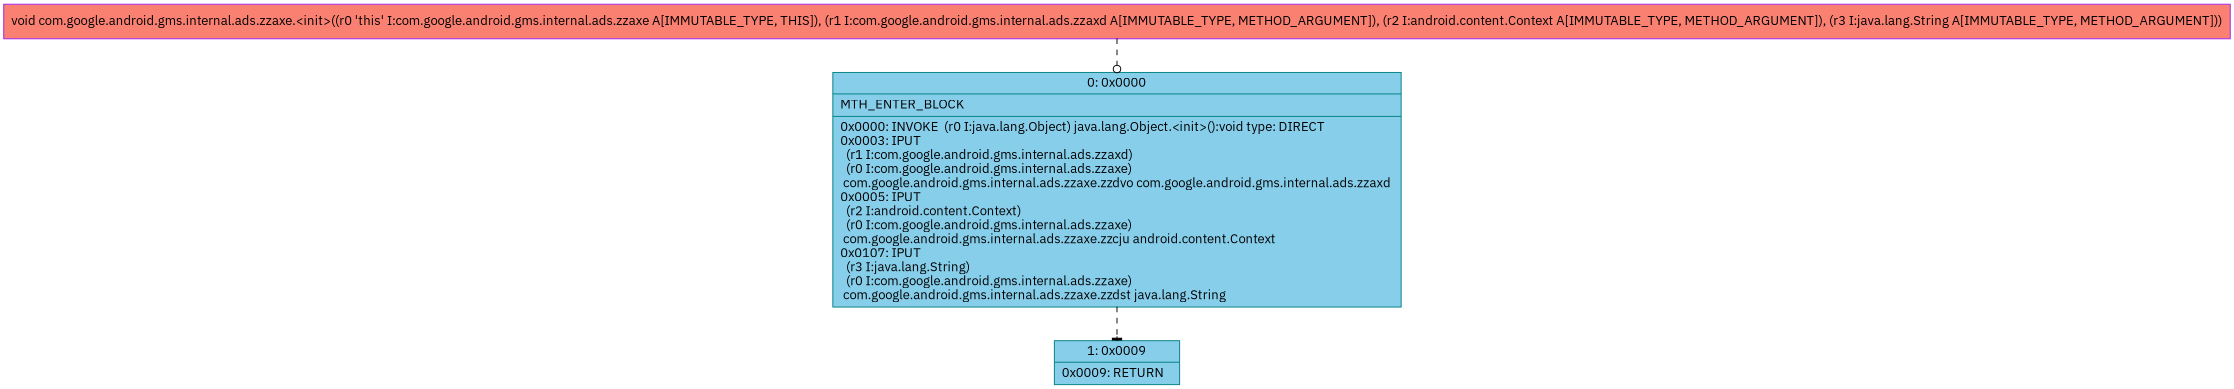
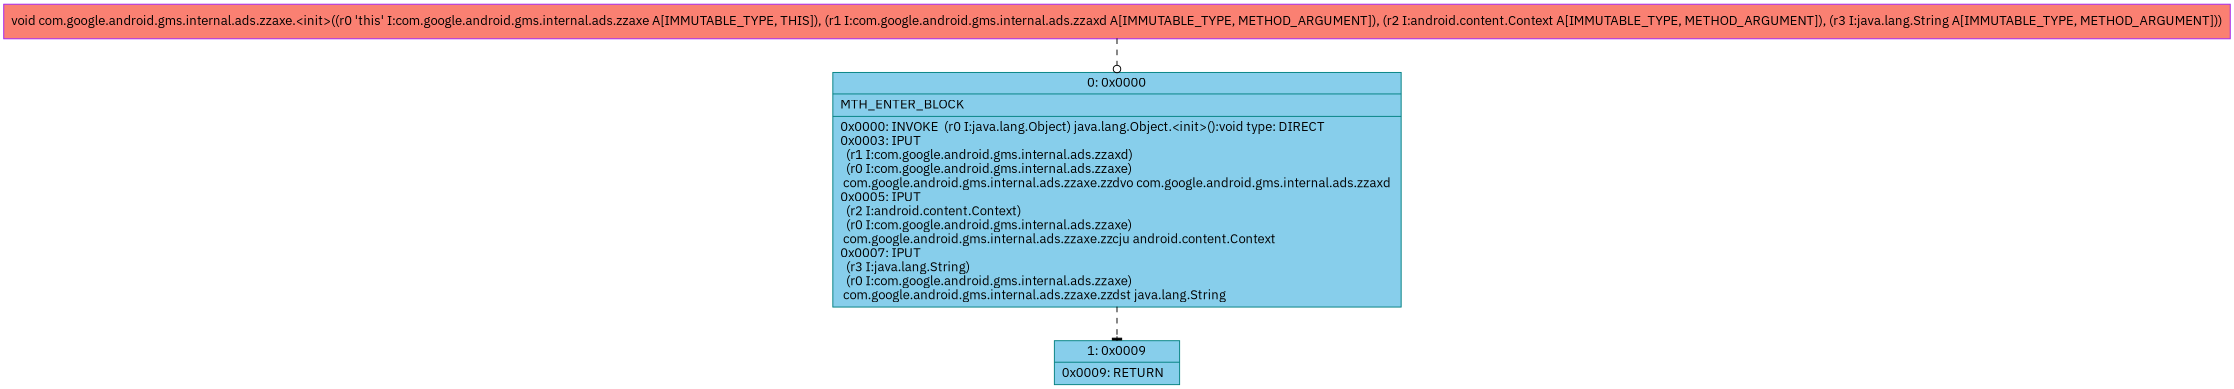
  digraph {
    fontname="IBM Plex Sans"
    node [shape=record style=filled fillcolor=skyblue color=teal fontname="IBM Plex Sans"]
    edge [style=dashed fontname="IBM Plex Sans"]
-   n1 [label="{0\:\ 0x0000|MTH_ENTER_BLOCK\l|0x0000: INVOKE  (r0 I:java.lang.Object) java.lang.Object.\<init\>():void type: DIRECT \l0x0003: IPUT  \l  (r1 I:com.google.android.gms.internal.ads.zzaxd)\l  (r0 I:com.google.android.gms.internal.ads.zzaxe)\l com.google.android.gms.internal.ads.zzaxe.zzdvo com.google.android.gms.internal.ads.zzaxd \l0x0005: IPUT  \l  (r2 I:android.content.Context)\l  (r0 I:com.google.android.gms.internal.ads.zzaxe)\l com.google.android.gms.internal.ads.zzaxe.zzcju android.content.Context \l0x0107: IPUT  \l  (r3 I:java.lang.String)\l  (r0 I:com.google.android.gms.internal.ads.zzaxe)\l com.google.android.gms.internal.ads.zzaxe.zzdst java.lang.String \l}"]
+   n1 [label="{0\:\ 0x0000|MTH_ENTER_BLOCK\l|0x0000: INVOKE  (r0 I:java.lang.Object) java.lang.Object.\<init\>():void type: DIRECT \l0x0003: IPUT  \l  (r1 I:com.google.android.gms.internal.ads.zzaxd)\l  (r0 I:com.google.android.gms.internal.ads.zzaxe)\l com.google.android.gms.internal.ads.zzaxe.zzdvo com.google.android.gms.internal.ads.zzaxd \l0x0005: IPUT  \l  (r2 I:android.content.Context)\l  (r0 I:com.google.android.gms.internal.ads.zzaxe)\l com.google.android.gms.internal.ads.zzaxe.zzcju android.content.Context \l0x0007: IPUT  \l  (r3 I:java.lang.String)\l  (r0 I:com.google.android.gms.internal.ads.zzaxe)\l com.google.android.gms.internal.ads.zzaxe.zzdst java.lang.String \l}"]
    n2 [label="{1\:\ 0x0009|0x0009: RETURN   \l}"]
    n3 [label="{void com.google.android.gms.internal.ads.zzaxe.\<init\>((r0 'this' I:com.google.android.gms.internal.ads.zzaxe A[IMMUTABLE_TYPE, THIS]), (r1 I:com.google.android.gms.internal.ads.zzaxd A[IMMUTABLE_TYPE, METHOD_ARGUMENT]), (r2 I:android.content.Context A[IMMUTABLE_TYPE, METHOD_ARGUMENT]), (r3 I:java.lang.String A[IMMUTABLE_TYPE, METHOD_ARGUMENT])) }" fillcolor=salmon color=purple]
    n1 -> n2 [arrowhead=tee]
    n3 -> n1 [arrowhead=odot]
  }
